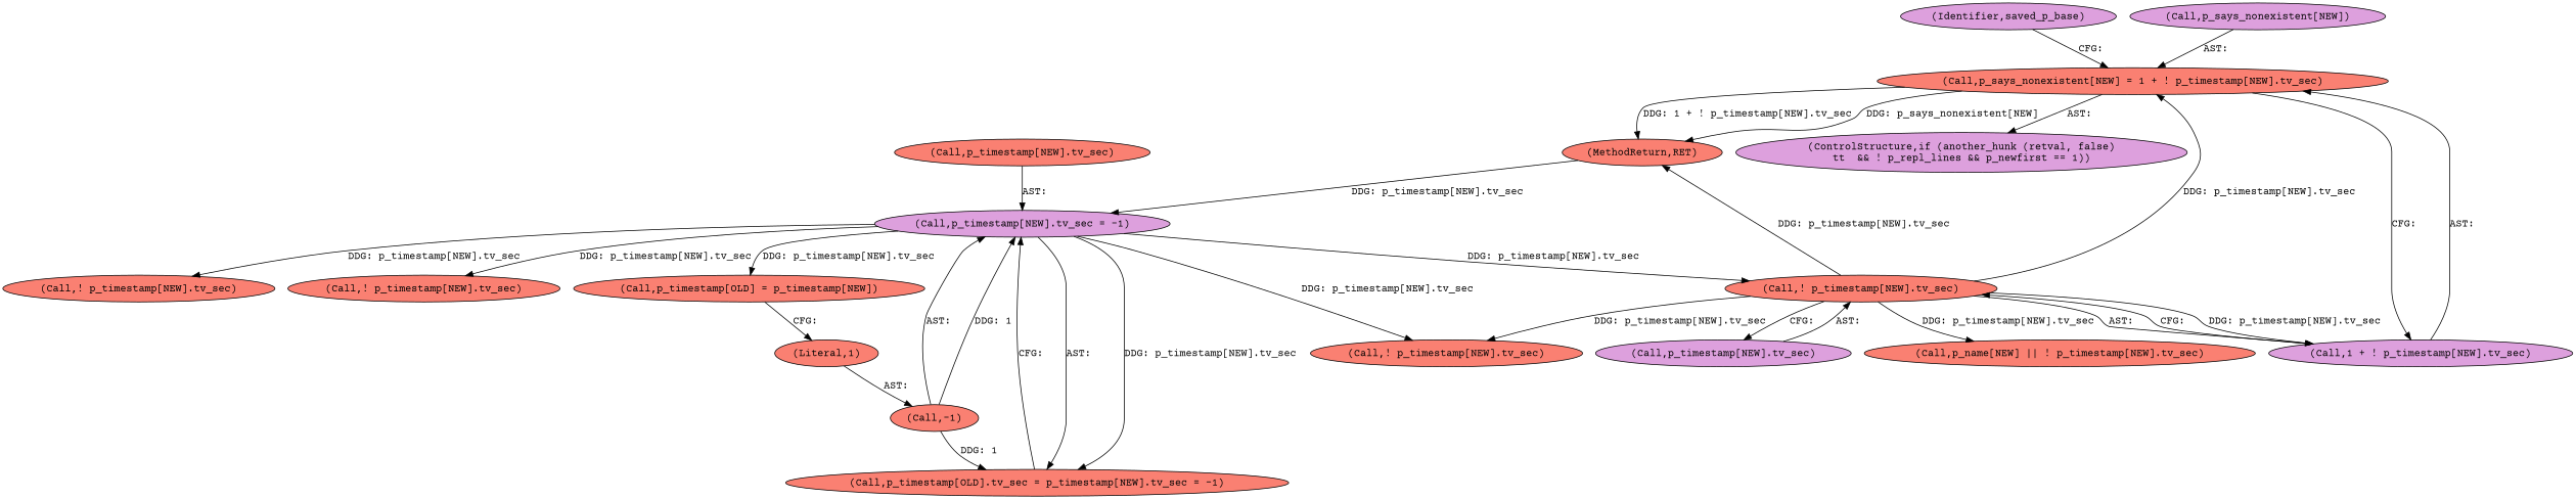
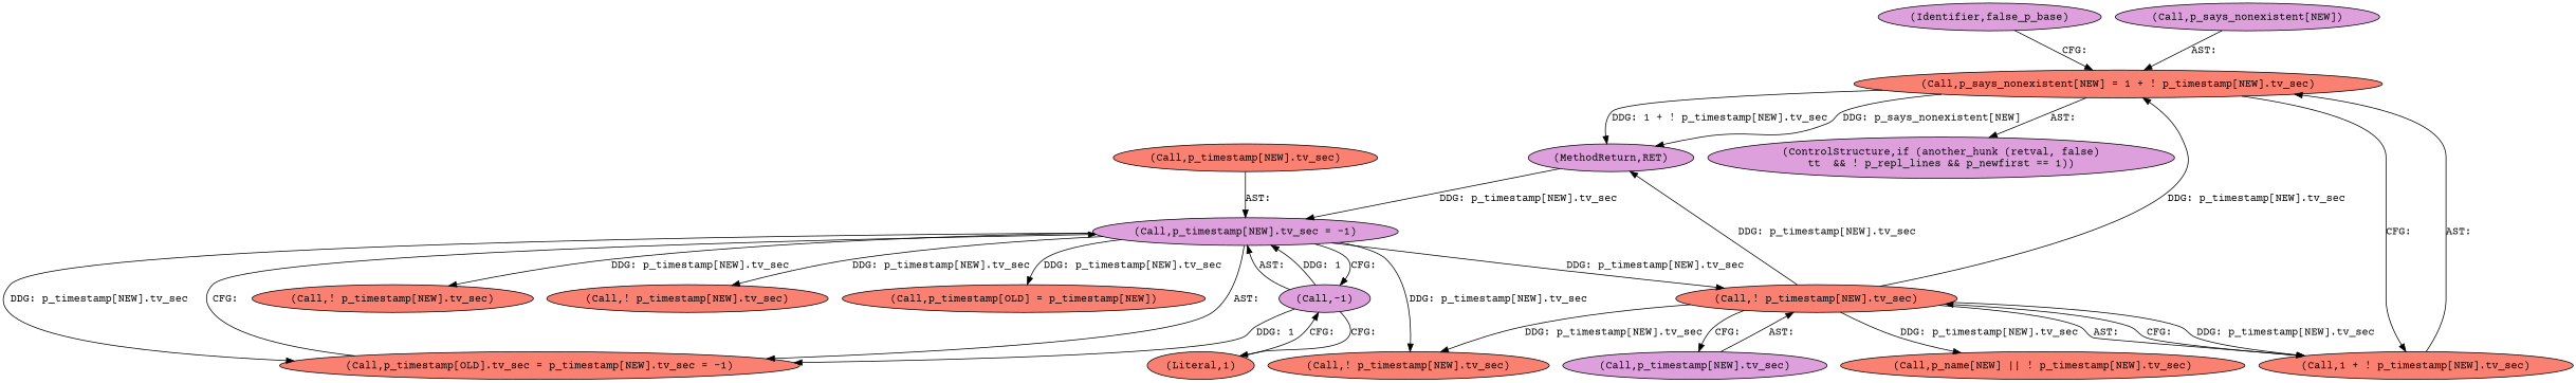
  digraph {
    fontname="Courier Prime"
    node [fillcolor=salmon fontname="Courier Prime" style=filled]
    edge [fontname="Courier Prime"]
    n1 [label="(Call,p_says_nonexistent[NEW] = 1 + ! p_timestamp[NEW].tv_sec)"]
-   n2 [label="(MethodReturn,RET)"]
+   n2 [fillcolor=plum label="(MethodReturn,RET)"]
    n3 [fillcolor=plum label="(ControlStructure,if (another_hunk (retval, false)\n\t\t  && ! p_repl_lines && p_newfirst == 1))"]
-   n4 [fillcolor=plum label="(Call,1 + ! p_timestamp[NEW].tv_sec)"]
+   n4 [label="(Call,1 + ! p_timestamp[NEW].tv_sec)"]
    n5 [fillcolor=plum label="(Call,p_timestamp[NEW].tv_sec = -1)"]
    n6 [label="(Call,! p_timestamp[NEW].tv_sec)"]
    n7 [fillcolor=plum label="(Call,p_timestamp[NEW].tv_sec)"]
    n8 [label="(Call,p_name[NEW] || ! p_timestamp[NEW].tv_sec)"]
    n9 [label="(Call,! p_timestamp[NEW].tv_sec)"]
-   n10 [label="(Call,-1)"]
+   n10 [fillcolor=plum label="(Call,-1)"]
    n11 [label="(Call,p_timestamp[OLD].tv_sec = p_timestamp[NEW].tv_sec = -1)"]
    n12 [label="(Call,! p_timestamp[NEW].tv_sec)"]
    n13 [label="(Call,! p_timestamp[NEW].tv_sec)"]
    n14 [label="(Call,p_timestamp[OLD] = p_timestamp[NEW])"]
    n15 [label="(Literal,1)"]
-   n16 [fillcolor=plum label="(Identifier,saved_p_base)"]
+   n16 [fillcolor=plum label="(Identifier,false_p_base)"]
    n17 [label="(Call,p_timestamp[NEW].tv_sec)"]
    n18 [fillcolor=plum label="(Call,p_says_nonexistent[NEW])"]
    n1 -> n2 [label="DDG: 1 + ! p_timestamp[NEW].tv_sec"]
    n1 -> n2 [label="DDG: p_says_nonexistent[NEW]"]
    n1 -> n3 [label="AST: "]
    n1 -> n4 [label="CFG: "]
    n2 -> n5 [label="DDG: p_timestamp[NEW].tv_sec"]
    n4 -> n1 [label="AST: "]
    n4 -> n6 [label="CFG: "]
    n5 -> n6 [label="DDG: p_timestamp[NEW].tv_sec"]
    n5 -> n9 [label="DDG: p_timestamp[NEW].tv_sec"]
+   n5 -> n10 [label="CFG: "]
    n5 -> n11 [label="AST: "]
    n5 -> n11 [label="DDG: p_timestamp[NEW].tv_sec"]
    n5 -> n12 [label="DDG: p_timestamp[NEW].tv_sec"]
    n5 -> n13 [label="DDG: p_timestamp[NEW].tv_sec"]
    n5 -> n14 [label="DDG: p_timestamp[NEW].tv_sec"]
    n6 -> n1 [label="DDG: p_timestamp[NEW].tv_sec"]
    n6 -> n2 [label="DDG: p_timestamp[NEW].tv_sec"]
    n6 -> n4 [label="AST: "]
    n6 -> n4 [label="DDG: p_timestamp[NEW].tv_sec"]
    n6 -> n7 [label="CFG: "]
    n6 -> n8 [label="DDG: p_timestamp[NEW].tv_sec"]
    n6 -> n9 [label="DDG: p_timestamp[NEW].tv_sec"]
    n7 -> n6 [label="AST: "]
    n10 -> n5 [label="AST: "]
    n10 -> n5 [label="DDG: 1"]
    n10 -> n11 [label="DDG: 1"]
-   n14 -> n15 [label="CFG: "]
+   n10 -> n15 [label="CFG: "]
    n11 -> n5 [label="CFG: "]
-   n15 -> n10 [label="AST: "]
+   n15 -> n10 [label="CFG: "]
    n16 -> n1 [label="CFG: "]
    n17 -> n5 [label="AST: "]
    n18 -> n1 [label="AST: "]
  }
